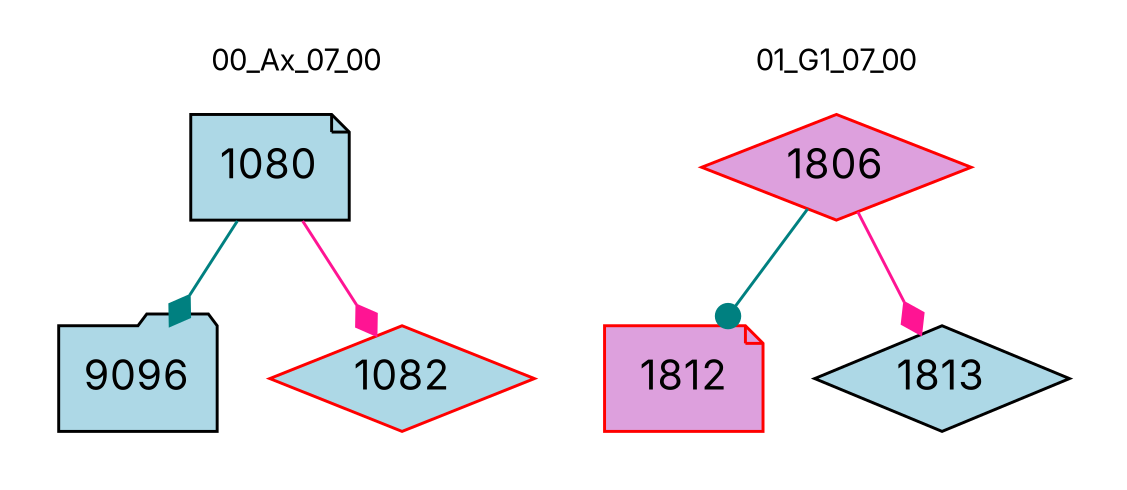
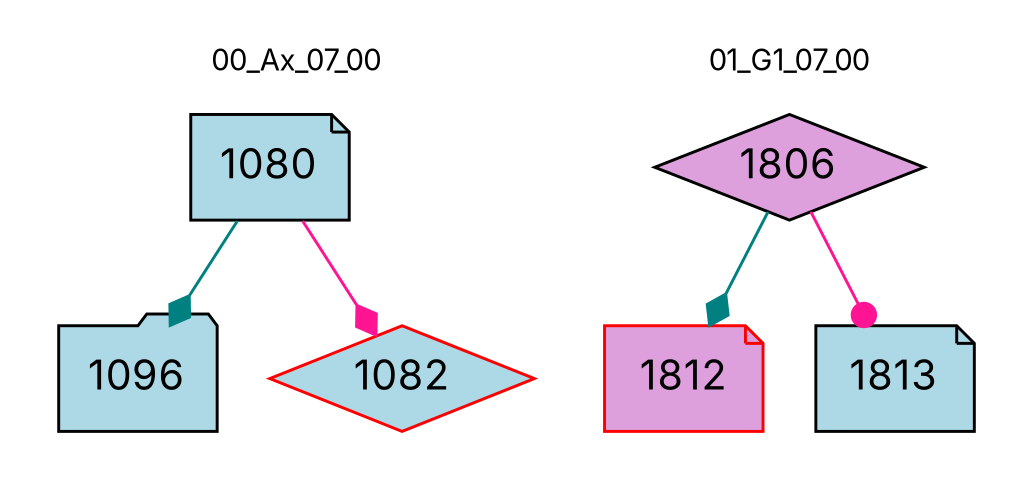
  digraph {
    fontname=Inter
    node [color=black fillcolor=lightblue fontname=Inter shape=note style=filled]
    edge [arrowhead=diamond color=teal fontname=Inter style=solid]
    n1 [label=1080]
-   n2 [label=9096 shape=folder]
+   n2 [label=1096 shape=folder]
    n3 [color=red label=1082 shape=diamond]
-   n4 [color=red fillcolor=plum label=1806 shape=diamond]
+   n4 [fillcolor=plum label=1806 shape=diamond]
    n5 [color=red fillcolor=plum label=1812]
-   n6 [label=1813 shape=diamond]
+   n6 [label=1813]
    subgraph cluster_1 {
      color=white
      fontsize=10
      label="00_Ax_07_00"
      n1
      n2
      n3
    }
    subgraph cluster_2 {
      color=white
      fontsize=10
      label="01_G1_07_00"
      n4
      n5
      n6
    }
    n1 -> n2
    n1 -> n3 [color=deeppink]
-   n4 -> n5 [arrowhead=dot]
-   n4 -> n6 [color=deeppink]
+   n4 -> n5
+   n4 -> n6 [arrowhead=dot color=deeppink]
  }
